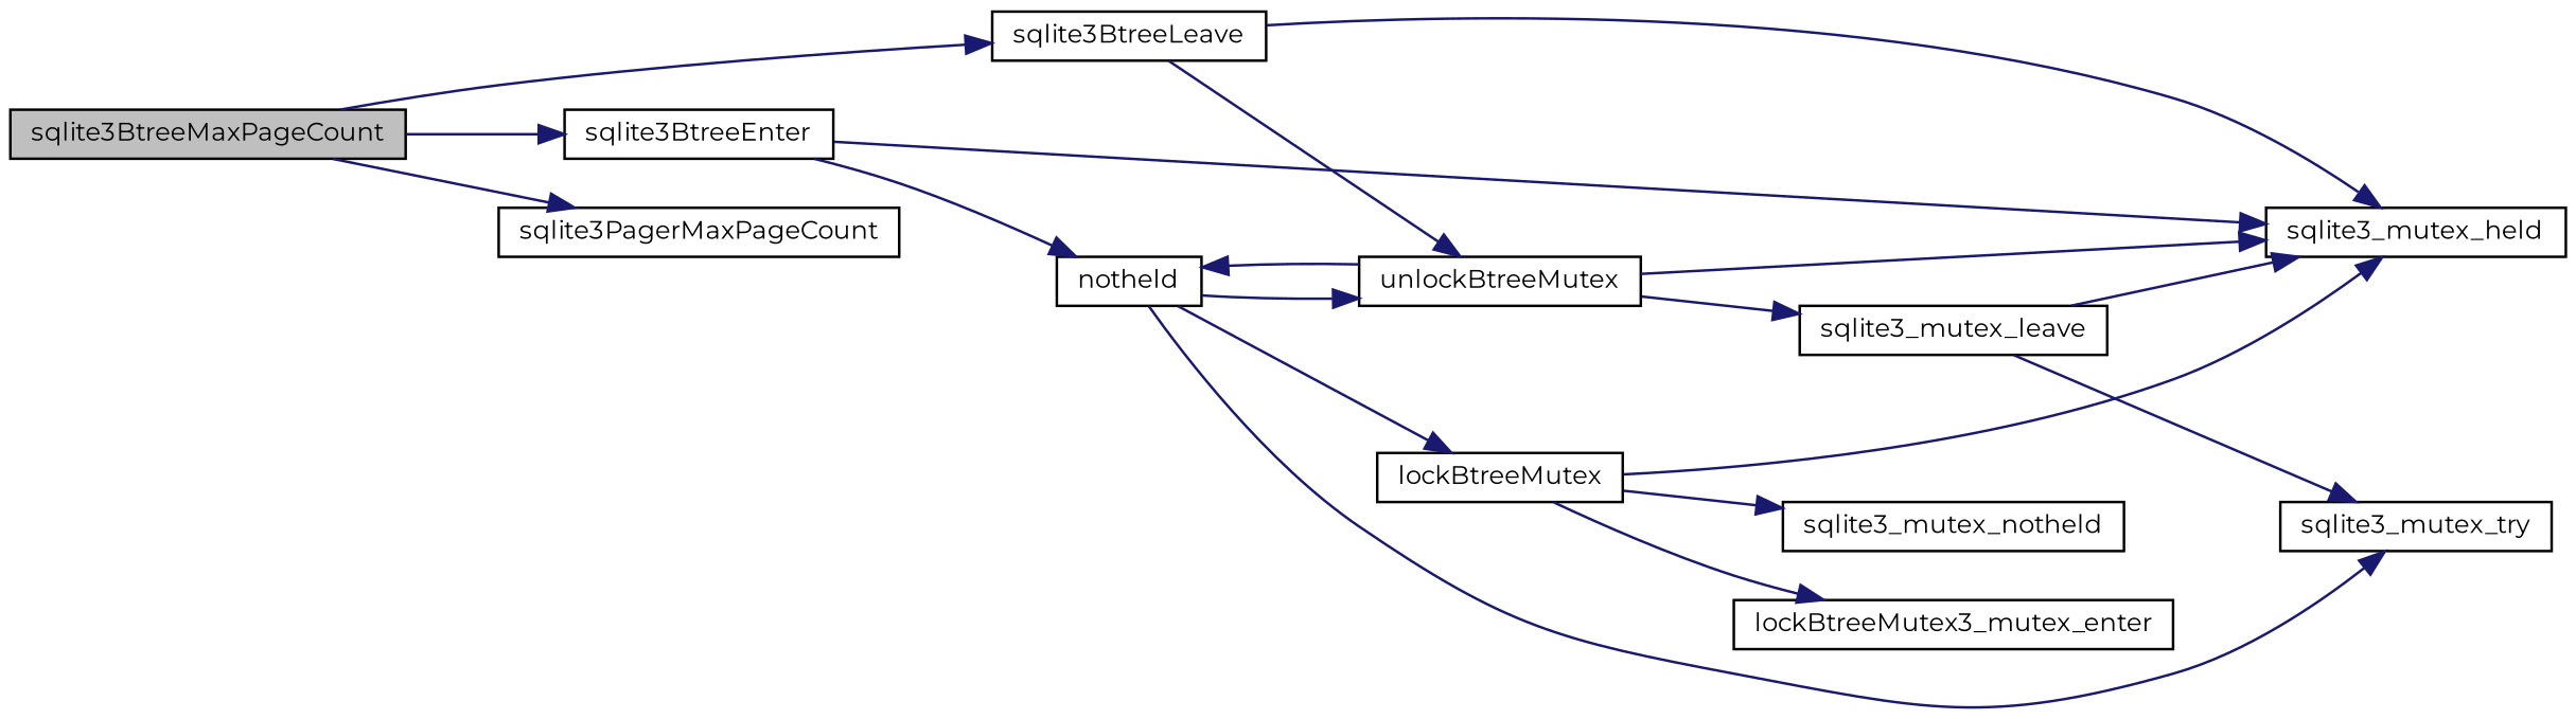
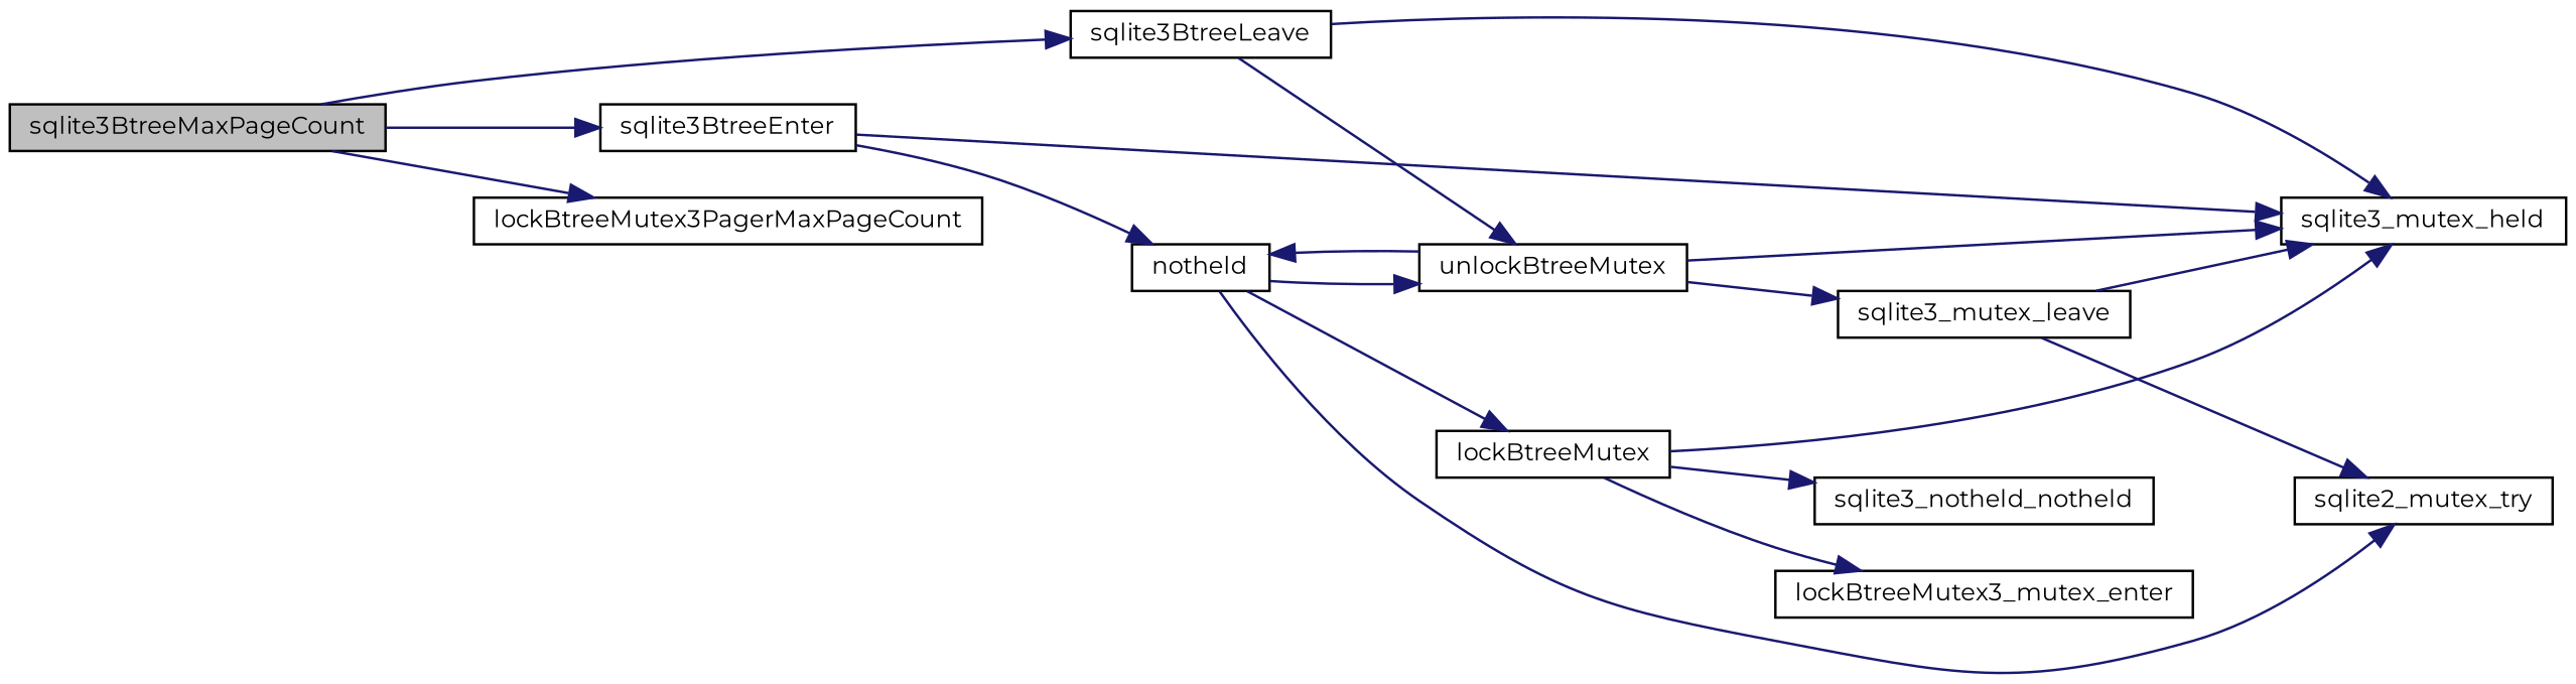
  digraph {
    fontname=Montserrat
    rankdir=LR
    node [color=black fillcolor=white fontname=Montserrat fontsize=10 shape=record style=filled]
    edge [color=midnightblue fontname=Montserrat fontsize=10 labelfontname=FreeSans labelfontsize=10 style=solid]
    n1 [fillcolor=grey75 fontcolor=black height=0.2 label=sqlite3BtreeMaxPageCount width=0.4]
    n2 [height=0.2 label=sqlite3BtreeEnter width=0.4]
-   n3 [height=0.2 label=sqlite3PagerMaxPageCount width=0.4]
+   n3 [height=0.2 label=lockBtreeMutex3PagerMaxPageCount width=0.4]
    n4 [height=0.2 label=sqlite3BtreeLeave width=0.4]
    n5 [height=0.2 label=sqlite3_mutex_held width=0.4]
    n6 [height=0.2 label=notheld width=0.4]
    n7 [height=0.2 label=unlockBtreeMutex width=0.4]
-   n8 [height=0.2 label=sqlite3_mutex_try width=0.4]
+   n8 [height=0.2 label=sqlite2_mutex_try width=0.4]
    n9 [height=0.2 label=lockBtreeMutex width=0.4]
    n10 [height=0.2 label=sqlite3_mutex_leave width=0.4]
-   n11 [height=0.2 label=sqlite3_mutex_notheld width=0.4]
+   n11 [height=0.2 label=sqlite3_notheld_notheld width=0.4]
    n12 [height=0.2 label=lockBtreeMutex3_mutex_enter width=0.4]
    n1 -> n2
    n1 -> n3
    n1 -> n4
    n2 -> n5
    n2 -> n6
    n4 -> n5
    n4 -> n7
    n6 -> n7
    n6 -> n8
    n6 -> n9
    n7 -> n5
    n7 -> n6
    n7 -> n10
    n9 -> n5
    n9 -> n11
    n9 -> n12
    n10 -> n5
    n10 -> n8
  }
